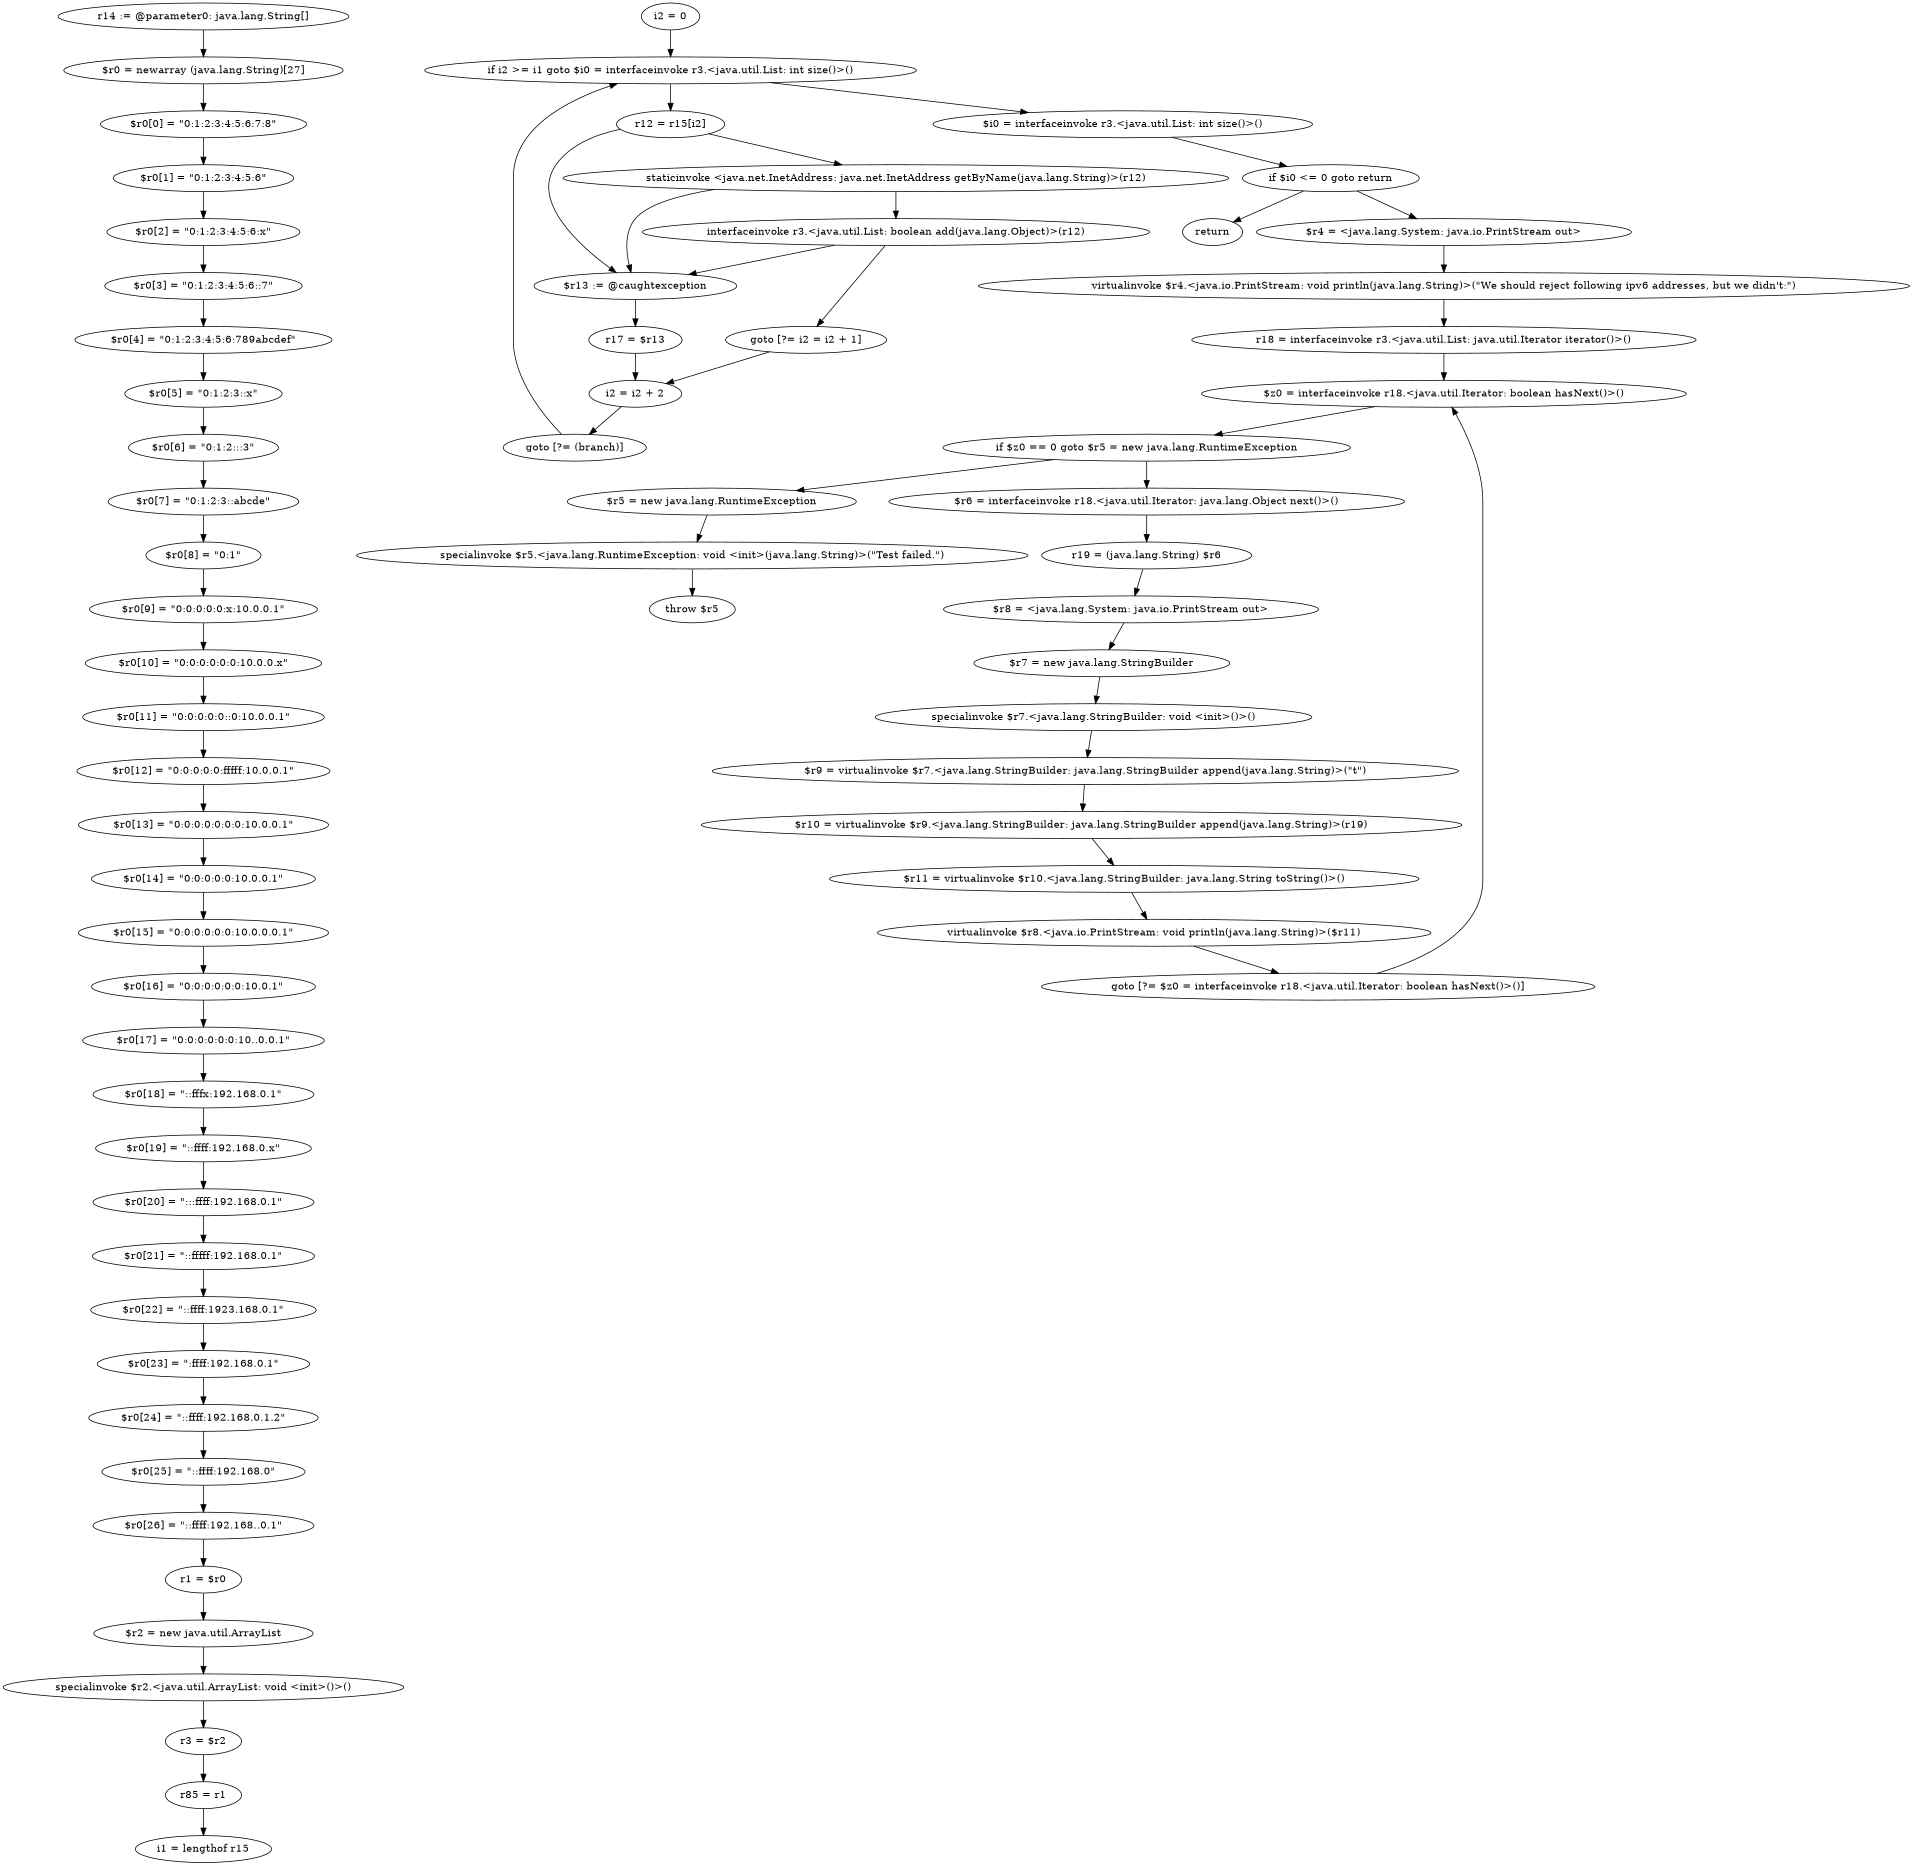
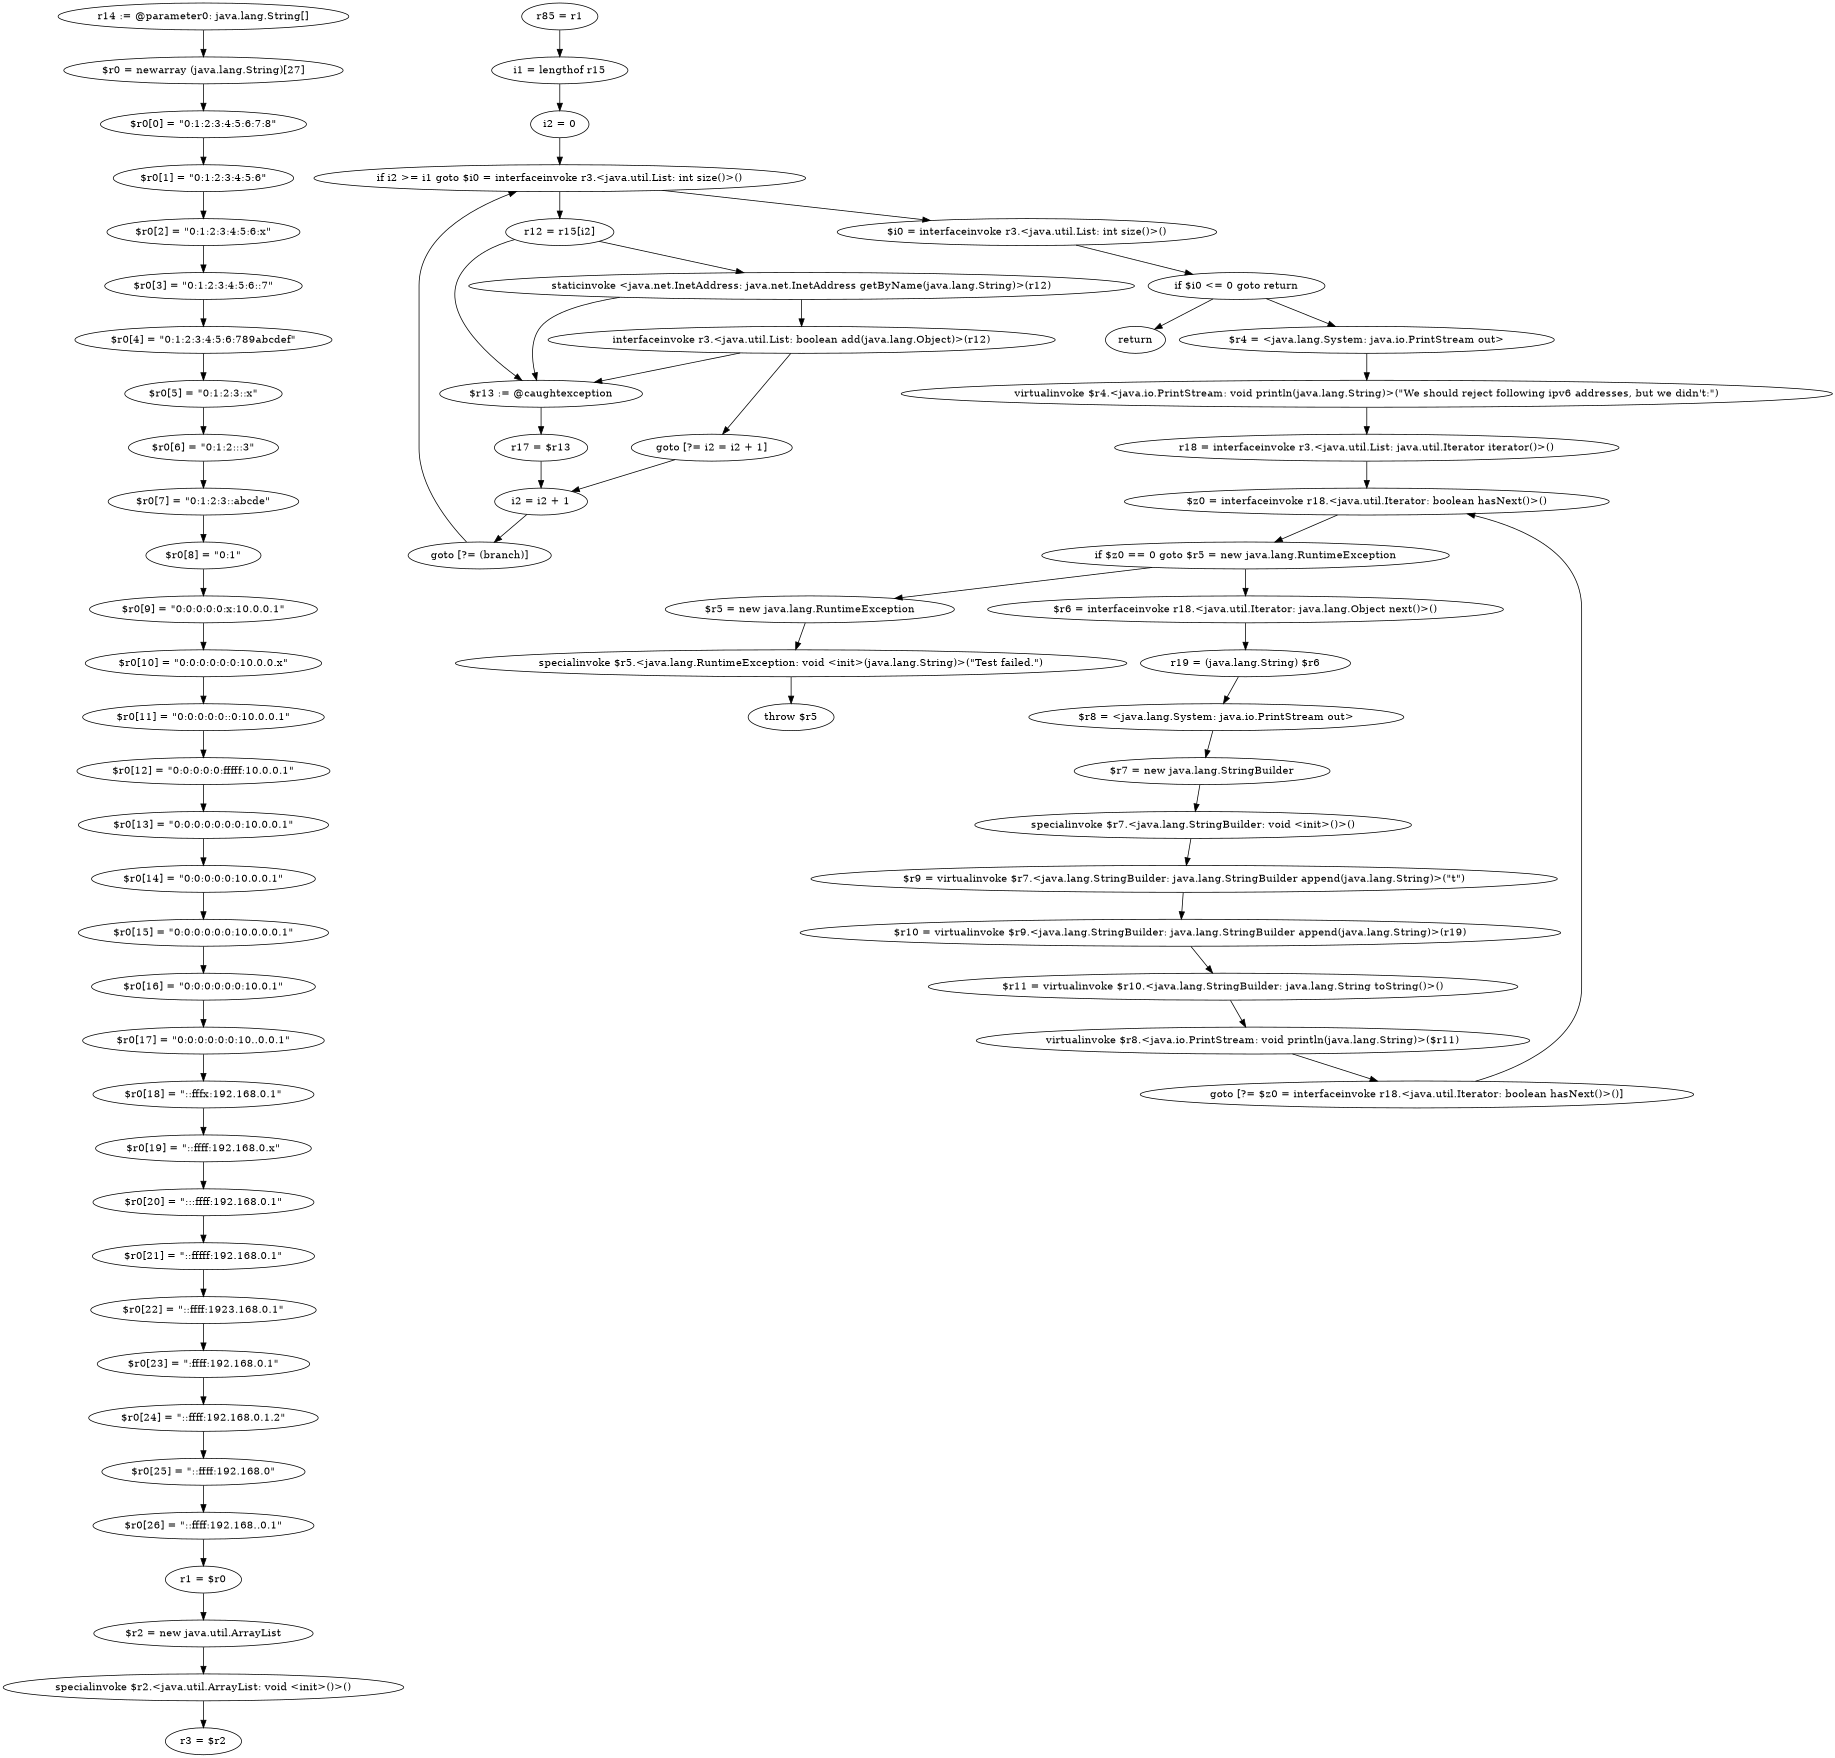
  digraph {
    "r14 := @parameter0: java.lang.String[]"
    "$r0 = newarray (java.lang.String)[27]"
    "$r0[0] = \"0:1:2:3:4:5:6:7:8\""
    "$r0[1] = \"0:1:2:3:4:5:6\""
    "$r0[2] = \"0:1:2:3:4:5:6:x\""
    "$r0[3] = \"0:1:2:3:4:5:6::7\""
    "$r0[4] = \"0:1:2:3:4:5:6:789abcdef\""
    "$r0[5] = \"0:1:2:3::x\""
    "$r0[6] = \"0:1:2:::3\""
    "$r0[7] = \"0:1:2:3::abcde\""
    "$r0[8] = \"0:1\""
    "$r0[9] = \"0:0:0:0:0:x:10.0.0.1\""
    "$r0[10] = \"0:0:0:0:0:0:10.0.0.x\""
    "$r0[11] = \"0:0:0:0:0::0:10.0.0.1\""
    "$r0[12] = \"0:0:0:0:0:fffff:10.0.0.1\""
    "$r0[13] = \"0:0:0:0:0:0:0:10.0.0.1\""
    "$r0[14] = \"0:0:0:0:0:10.0.0.1\""
    "$r0[15] = \"0:0:0:0:0:0:10.0.0.0.1\""
    "$r0[16] = \"0:0:0:0:0:0:10.0.1\""
    "$r0[17] = \"0:0:0:0:0:0:10..0.0.1\""
    "$r0[18] = \"::fffx:192.168.0.1\""
    "$r0[19] = \"::ffff:192.168.0.x\""
    "$r0[20] = \":::ffff:192.168.0.1\""
    "$r0[21] = \"::fffff:192.168.0.1\""
    "$r0[22] = \"::ffff:1923.168.0.1\""
    "$r0[23] = \":ffff:192.168.0.1\""
    "$r0[24] = \"::ffff:192.168.0.1.2\""
    "$r0[25] = \"::ffff:192.168.0\""
    "$r0[26] = \"::ffff:192.168..0.1\""
    "r1 = $r0"
    "$r2 = new java.util.ArrayList"
    "specialinvoke $r2.<java.util.ArrayList: void <init>()>()"
    "r3 = $r2"
    n34 [label="r85 = r1"]
    "i1 = lengthof r15"
    "i2 = 0"
    "if i2 >= i1 goto $i0 = interfaceinvoke r3.<java.util.List: int size()>()"
    "r12 = r15[i2]"
    "$i0 = interfaceinvoke r3.<java.util.List: int size()>()"
    "staticinvoke <java.net.InetAddress: java.net.InetAddress getByName(java.lang.String)>(r12)"
    "$r13 := @caughtexception"
    "if $i0 <= 0 goto return"
    "interfaceinvoke r3.<java.util.List: boolean add(java.lang.Object)>(r12)"
    "r17 = $r13"
    "goto [?= i2 = i2 + 1]"
-   "i2 = i2 + 1" [label="i2 = i2 + 2"]
+   "i2 = i2 + 1"
    "goto [?= (branch)]"
    "$r4 = <java.lang.System: java.io.PrintStream out>"
    return
    "virtualinvoke $r4.<java.io.PrintStream: void println(java.lang.String)>(\"We should reject following ipv6 addresses, but we didn\'t:\")"
    "r18 = interfaceinvoke r3.<java.util.List: java.util.Iterator iterator()>()"
    "$z0 = interfaceinvoke r18.<java.util.Iterator: boolean hasNext()>()"
    "if $z0 == 0 goto $r5 = new java.lang.RuntimeException"
    "$r6 = interfaceinvoke r18.<java.util.Iterator: java.lang.Object next()>()"
    "$r5 = new java.lang.RuntimeException"
    "r19 = (java.lang.String) $r6"
    "specialinvoke $r5.<java.lang.RuntimeException: void <init>(java.lang.String)>(\"Test failed.\")"
    "$r8 = <java.lang.System: java.io.PrintStream out>"
    "$r7 = new java.lang.StringBuilder"
    "specialinvoke $r7.<java.lang.StringBuilder: void <init>()>()"
    "$r9 = virtualinvoke $r7.<java.lang.StringBuilder: java.lang.StringBuilder append(java.lang.String)>(\"\t\")"
    "$r10 = virtualinvoke $r9.<java.lang.StringBuilder: java.lang.StringBuilder append(java.lang.String)>(r19)"
    "$r11 = virtualinvoke $r10.<java.lang.StringBuilder: java.lang.String toString()>()"
    "virtualinvoke $r8.<java.io.PrintStream: void println(java.lang.String)>($r11)"
    "goto [?= $z0 = interfaceinvoke r18.<java.util.Iterator: boolean hasNext()>()]"
    "throw $r5"
    "r14 := @parameter0: java.lang.String[]" -> "$r0 = newarray (java.lang.String)[27]"
    "$r0 = newarray (java.lang.String)[27]" -> "$r0[0] = \"0:1:2:3:4:5:6:7:8\""
    "$r0[0] = \"0:1:2:3:4:5:6:7:8\"" -> "$r0[1] = \"0:1:2:3:4:5:6\""
    "$r0[1] = \"0:1:2:3:4:5:6\"" -> "$r0[2] = \"0:1:2:3:4:5:6:x\""
    "$r0[2] = \"0:1:2:3:4:5:6:x\"" -> "$r0[3] = \"0:1:2:3:4:5:6::7\""
    "$r0[3] = \"0:1:2:3:4:5:6::7\"" -> "$r0[4] = \"0:1:2:3:4:5:6:789abcdef\""
    "$r0[4] = \"0:1:2:3:4:5:6:789abcdef\"" -> "$r0[5] = \"0:1:2:3::x\""
    "$r0[5] = \"0:1:2:3::x\"" -> "$r0[6] = \"0:1:2:::3\""
    "$r0[6] = \"0:1:2:::3\"" -> "$r0[7] = \"0:1:2:3::abcde\""
    "$r0[7] = \"0:1:2:3::abcde\"" -> "$r0[8] = \"0:1\""
    "$r0[8] = \"0:1\"" -> "$r0[9] = \"0:0:0:0:0:x:10.0.0.1\""
    "$r0[9] = \"0:0:0:0:0:x:10.0.0.1\"" -> "$r0[10] = \"0:0:0:0:0:0:10.0.0.x\""
    "$r0[10] = \"0:0:0:0:0:0:10.0.0.x\"" -> "$r0[11] = \"0:0:0:0:0::0:10.0.0.1\""
    "$r0[11] = \"0:0:0:0:0::0:10.0.0.1\"" -> "$r0[12] = \"0:0:0:0:0:fffff:10.0.0.1\""
    "$r0[12] = \"0:0:0:0:0:fffff:10.0.0.1\"" -> "$r0[13] = \"0:0:0:0:0:0:0:10.0.0.1\""
    "$r0[13] = \"0:0:0:0:0:0:0:10.0.0.1\"" -> "$r0[14] = \"0:0:0:0:0:10.0.0.1\""
    "$r0[14] = \"0:0:0:0:0:10.0.0.1\"" -> "$r0[15] = \"0:0:0:0:0:0:10.0.0.0.1\""
    "$r0[15] = \"0:0:0:0:0:0:10.0.0.0.1\"" -> "$r0[16] = \"0:0:0:0:0:0:10.0.1\""
    "$r0[16] = \"0:0:0:0:0:0:10.0.1\"" -> "$r0[17] = \"0:0:0:0:0:0:10..0.0.1\""
    "$r0[17] = \"0:0:0:0:0:0:10..0.0.1\"" -> "$r0[18] = \"::fffx:192.168.0.1\""
    "$r0[18] = \"::fffx:192.168.0.1\"" -> "$r0[19] = \"::ffff:192.168.0.x\""
    "$r0[19] = \"::ffff:192.168.0.x\"" -> "$r0[20] = \":::ffff:192.168.0.1\""
    "$r0[20] = \":::ffff:192.168.0.1\"" -> "$r0[21] = \"::fffff:192.168.0.1\""
    "$r0[21] = \"::fffff:192.168.0.1\"" -> "$r0[22] = \"::ffff:1923.168.0.1\""
    "$r0[22] = \"::ffff:1923.168.0.1\"" -> "$r0[23] = \":ffff:192.168.0.1\""
    "$r0[23] = \":ffff:192.168.0.1\"" -> "$r0[24] = \"::ffff:192.168.0.1.2\""
    "$r0[24] = \"::ffff:192.168.0.1.2\"" -> "$r0[25] = \"::ffff:192.168.0\""
    "$r0[25] = \"::ffff:192.168.0\"" -> "$r0[26] = \"::ffff:192.168..0.1\""
    "$r0[26] = \"::ffff:192.168..0.1\"" -> "r1 = $r0"
    "r1 = $r0" -> "$r2 = new java.util.ArrayList"
    "$r2 = new java.util.ArrayList" -> "specialinvoke $r2.<java.util.ArrayList: void <init>()>()"
    "specialinvoke $r2.<java.util.ArrayList: void <init>()>()" -> "r3 = $r2"
-   "r3 = $r2" -> n34
    n34 -> "i1 = lengthof r15"
+   "i1 = lengthof r15" -> "i2 = 0"
    "i2 = 0" -> "if i2 >= i1 goto $i0 = interfaceinvoke r3.<java.util.List: int size()>()"
    "if i2 >= i1 goto $i0 = interfaceinvoke r3.<java.util.List: int size()>()" -> "r12 = r15[i2]"
    "if i2 >= i1 goto $i0 = interfaceinvoke r3.<java.util.List: int size()>()" -> "$i0 = interfaceinvoke r3.<java.util.List: int size()>()"
    "r12 = r15[i2]" -> "staticinvoke <java.net.InetAddress: java.net.InetAddress getByName(java.lang.String)>(r12)"
    "r12 = r15[i2]" -> "$r13 := @caughtexception"
    "$i0 = interfaceinvoke r3.<java.util.List: int size()>()" -> "if $i0 <= 0 goto return"
    "staticinvoke <java.net.InetAddress: java.net.InetAddress getByName(java.lang.String)>(r12)" -> "$r13 := @caughtexception"
    "staticinvoke <java.net.InetAddress: java.net.InetAddress getByName(java.lang.String)>(r12)" -> "interfaceinvoke r3.<java.util.List: boolean add(java.lang.Object)>(r12)"
    "$r13 := @caughtexception" -> "r17 = $r13"
    "if $i0 <= 0 goto return" -> "$r4 = <java.lang.System: java.io.PrintStream out>"
    "if $i0 <= 0 goto return" -> return
    "interfaceinvoke r3.<java.util.List: boolean add(java.lang.Object)>(r12)" -> "$r13 := @caughtexception"
    "interfaceinvoke r3.<java.util.List: boolean add(java.lang.Object)>(r12)" -> "goto [?= i2 = i2 + 1]"
    "r17 = $r13" -> "i2 = i2 + 1"
    "goto [?= i2 = i2 + 1]" -> "i2 = i2 + 1"
    "i2 = i2 + 1" -> "goto [?= (branch)]"
    "goto [?= (branch)]" -> "if i2 >= i1 goto $i0 = interfaceinvoke r3.<java.util.List: int size()>()"
    "$r4 = <java.lang.System: java.io.PrintStream out>" -> "virtualinvoke $r4.<java.io.PrintStream: void println(java.lang.String)>(\"We should reject following ipv6 addresses, but we didn\'t:\")"
    "virtualinvoke $r4.<java.io.PrintStream: void println(java.lang.String)>(\"We should reject following ipv6 addresses, but we didn\'t:\")" -> "r18 = interfaceinvoke r3.<java.util.List: java.util.Iterator iterator()>()"
    "r18 = interfaceinvoke r3.<java.util.List: java.util.Iterator iterator()>()" -> "$z0 = interfaceinvoke r18.<java.util.Iterator: boolean hasNext()>()"
    "$z0 = interfaceinvoke r18.<java.util.Iterator: boolean hasNext()>()" -> "if $z0 == 0 goto $r5 = new java.lang.RuntimeException"
    "if $z0 == 0 goto $r5 = new java.lang.RuntimeException" -> "$r6 = interfaceinvoke r18.<java.util.Iterator: java.lang.Object next()>()"
    "if $z0 == 0 goto $r5 = new java.lang.RuntimeException" -> "$r5 = new java.lang.RuntimeException"
    "$r6 = interfaceinvoke r18.<java.util.Iterator: java.lang.Object next()>()" -> "r19 = (java.lang.String) $r6"
    "$r5 = new java.lang.RuntimeException" -> "specialinvoke $r5.<java.lang.RuntimeException: void <init>(java.lang.String)>(\"Test failed.\")"
    "r19 = (java.lang.String) $r6" -> "$r8 = <java.lang.System: java.io.PrintStream out>"
    "specialinvoke $r5.<java.lang.RuntimeException: void <init>(java.lang.String)>(\"Test failed.\")" -> "throw $r5"
    "$r8 = <java.lang.System: java.io.PrintStream out>" -> "$r7 = new java.lang.StringBuilder"
    "$r7 = new java.lang.StringBuilder" -> "specialinvoke $r7.<java.lang.StringBuilder: void <init>()>()"
    "specialinvoke $r7.<java.lang.StringBuilder: void <init>()>()" -> "$r9 = virtualinvoke $r7.<java.lang.StringBuilder: java.lang.StringBuilder append(java.lang.String)>(\"\t\")"
    "$r9 = virtualinvoke $r7.<java.lang.StringBuilder: java.lang.StringBuilder append(java.lang.String)>(\"\t\")" -> "$r10 = virtualinvoke $r9.<java.lang.StringBuilder: java.lang.StringBuilder append(java.lang.String)>(r19)"
    "$r10 = virtualinvoke $r9.<java.lang.StringBuilder: java.lang.StringBuilder append(java.lang.String)>(r19)" -> "$r11 = virtualinvoke $r10.<java.lang.StringBuilder: java.lang.String toString()>()"
    "$r11 = virtualinvoke $r10.<java.lang.StringBuilder: java.lang.String toString()>()" -> "virtualinvoke $r8.<java.io.PrintStream: void println(java.lang.String)>($r11)"
    "virtualinvoke $r8.<java.io.PrintStream: void println(java.lang.String)>($r11)" -> "goto [?= $z0 = interfaceinvoke r18.<java.util.Iterator: boolean hasNext()>()]"
    "goto [?= $z0 = interfaceinvoke r18.<java.util.Iterator: boolean hasNext()>()]" -> "$z0 = interfaceinvoke r18.<java.util.Iterator: boolean hasNext()>()"
  }
